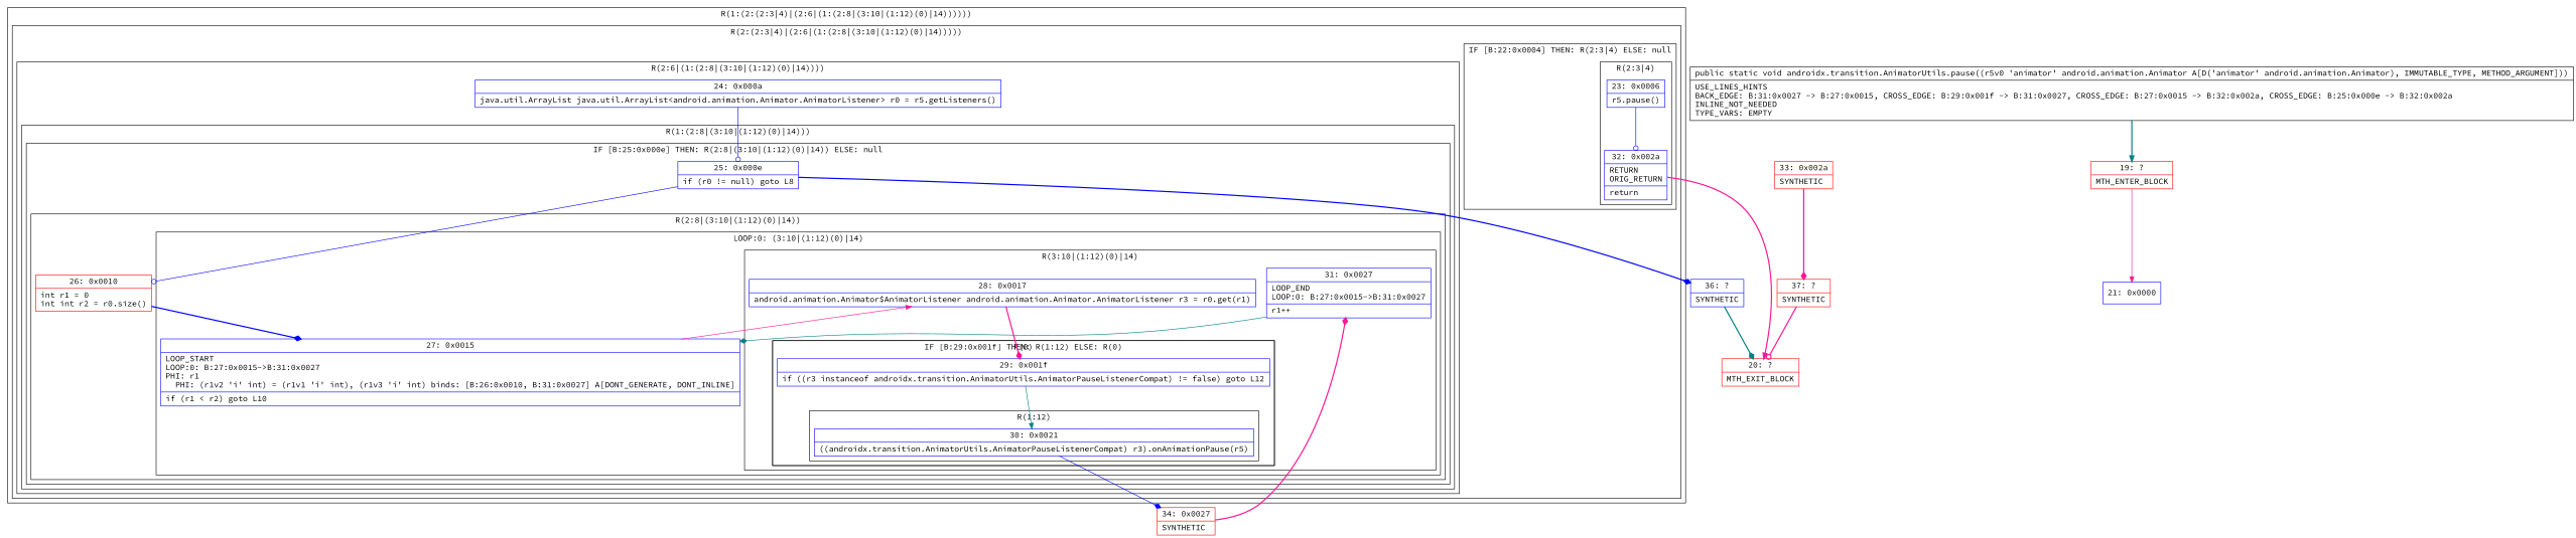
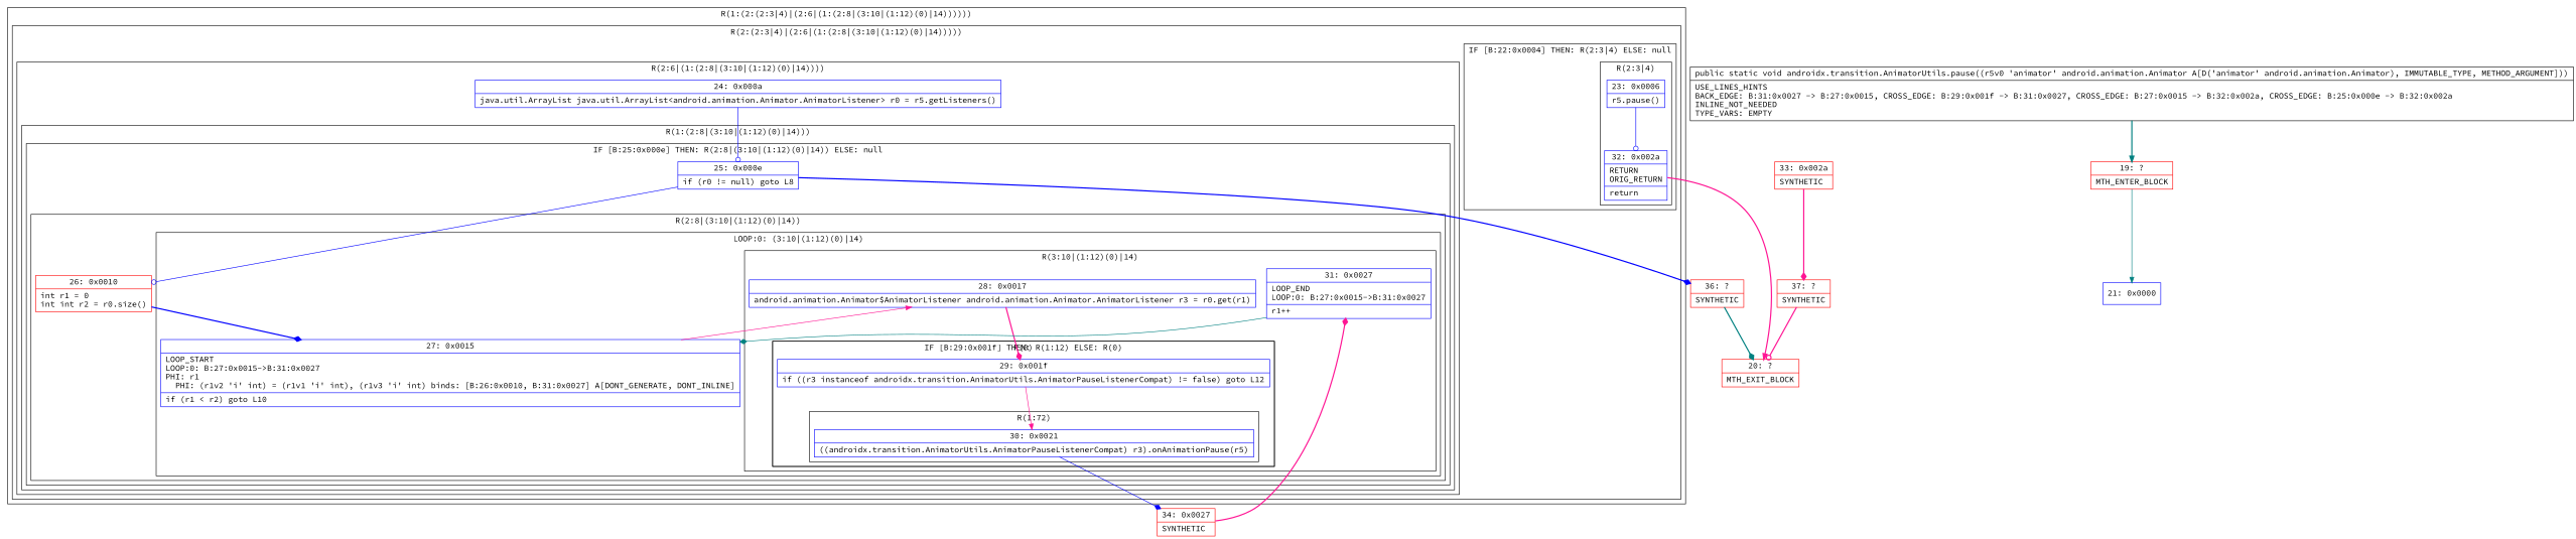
  digraph {
    fontname="Source Code Pro"
    node [color=blue fontname="Source Code Pro" shape=record]
    edge [arrowhead=diamond color=deeppink fontname="Source Code Pro" style=bold]
    n1 [label="{23\:\ 0x0006|r5.pause()\l}"]
    n2 [label="{32\:\ 0x002a|RETURN\lORIG_RETURN\l|return\l}"]
    n3 [label="{30\:\ 0x0021|((androidx.transition.AnimatorUtils.AnimatorPauseListenerCompat) r3).onAnimationPause(r5)\l}"]
    n4 [label="{29\:\ 0x001f|if ((r3 instanceof androidx.transition.AnimatorUtils.AnimatorPauseListenerCompat) != false) goto L12\l}"]
    n5 [label="{28\:\ 0x0017|android.animation.Animator$AnimatorListener android.animation.Animator.AnimatorListener r3 = r0.get(r1)\l}"]
    n6 [label="{31\:\ 0x0027|LOOP_END\lLOOP:0: B:27:0x0015\-\>B:31:0x0027\l|r1++\l}"]
    n7 [label="{27\:\ 0x0015|LOOP_START\lLOOP:0: B:27:0x0015\-\>B:31:0x0027\lPHI: r1 \l  PHI: (r1v2 'i' int) = (r1v1 'i' int), (r1v3 'i' int) binds: [B:26:0x0010, B:31:0x0027] A[DONT_GENERATE, DONT_INLINE]\l|if (r1 \< r2) goto L10\l}"]
    n8 [color=red label="{26\:\ 0x0010|int r1 = 0\lint int r2 = r0.size()\l}"]
    n9 [label="{25\:\ 0x000e|if (r0 != null) goto L8\l}"]
    n10 [label="{24\:\ 0x000a|java.util.ArrayList java.util.ArrayList\<android.animation.Animator.AnimatorListener\> r0 = r5.getListeners()\l}"]
    n11 [color=red label="{20\:\ ?|MTH_EXIT_BLOCK\l}"]
    n12 [color=red label="{34\:\ 0x0027|SYNTHETIC\l}"]
-   n13 [label="{36\:\ ?|SYNTHETIC\l}"]
+   n13 [color=red label="{36\:\ ?|SYNTHETIC\l}"]
    n14 [color=red label="{33\:\ 0x002a|SYNTHETIC\l}"]
    n15 [color=red label="{37\:\ ?|SYNTHETIC\l}"]
    n16 [color=red label="{19\:\ ?|MTH_ENTER_BLOCK\l}"]
    n17 [label="{21\:\ 0x0000}"]
    n18 [label="{public static void androidx.transition.AnimatorUtils.pause((r5v0 'animator' android.animation.Animator A[D('animator' android.animation.Animator), IMMUTABLE_TYPE, METHOD_ARGUMENT]))  | USE_LINES_HINTS\lBACK_EDGE: B:31:0x0027 \-\> B:27:0x0015, CROSS_EDGE: B:29:0x001f \-\> B:31:0x0027, CROSS_EDGE: B:27:0x0015 \-\> B:32:0x002a, CROSS_EDGE: B:25:0x000e \-\> B:32:0x002a\lINLINE_NOT_NEEDED\lTYPE_VARS: EMPTY\l}" color=""]
    subgraph cluster_1 {
      label="R(1:(2:(2:3|4)|(2:6|(1:(2:8|(3:10|(1:12)(0)|14))))))"
      subgraph cluster_2 {
        label="R(2:(2:3|4)|(2:6|(1:(2:8|(3:10|(1:12)(0)|14)))))"
        subgraph cluster_3 {
          label="IF [B:22:0x0004] THEN: R(2:3|4) ELSE: null"
          subgraph cluster_4 {
            label="R(2:3|4)"
            n1
            n2
          }
        }
        subgraph cluster_5 {
          label="R(2:6|(1:(2:8|(3:10|(1:12)(0)|14))))"
          n10
          subgraph cluster_6 {
            label="R(1:(2:8|(3:10|(1:12)(0)|14)))"
            subgraph cluster_7 {
              label="IF [B:25:0x000e] THEN: R(2:8|(3:10|(1:12)(0)|14)) ELSE: null"
              n9
              subgraph cluster_8 {
                label="R(2:8|(3:10|(1:12)(0)|14))"
                n8
                subgraph cluster_9 {
                  label="LOOP:0: (3:10|(1:12)(0)|14)"
                  n7
                  subgraph cluster_10 {
                    label="R(3:10|(1:12)(0)|14)"
                    n5
                    n6
                    subgraph cluster_11 {
                      label="IF [B:29:0x001f] THEN: R(1:12) ELSE: R(0)"
                      n4
                      subgraph cluster_12 {
-                       label="R(1:12)"
+                       label="R(1:72)"
                        n3
                      }
                      subgraph cluster_13 {
                        label="R(0)"
                      }
                    }
                  }
                }
              }
            }
          }
        }
      }
    }
    n1 -> n2 [arrowhead=odot color=blue style=solid]
    n2 -> n11 [arrowhead=normal]
    n3 -> n12 [color=blue style=solid]
-   n4 -> n3 [arrowhead=normal color=teal style=solid]
+   n4 -> n3 [arrowhead=normal style=solid]
    n5 -> n4
    n6 -> n7 [color=teal style=solid]
    n7 -> n5 [arrowhead=normal style=solid]
    n8 -> n7 [color=blue]
    n9 -> n8 [arrowhead=odot color=blue style=solid]
    n9 -> n13 [color=blue]
    n10 -> n9 [arrowhead=odot color=blue style=solid]
    n12 -> n6
    n13 -> n11 [color=teal]
    n14 -> n15
    n15 -> n11 [arrowhead=odot]
-   n16 -> n17 [arrowhead=normal style=solid]
+   n16 -> n17 [arrowhead=normal color=teal style=solid]
    n18 -> n16 [arrowhead=normal color=teal]
  }
